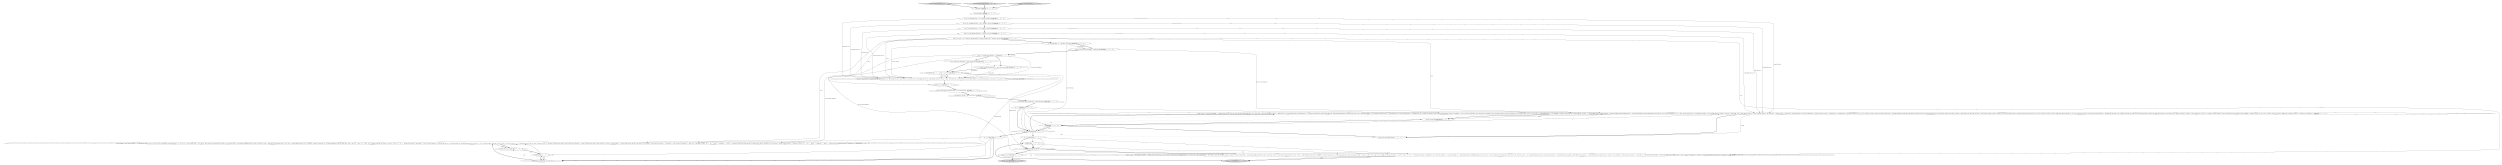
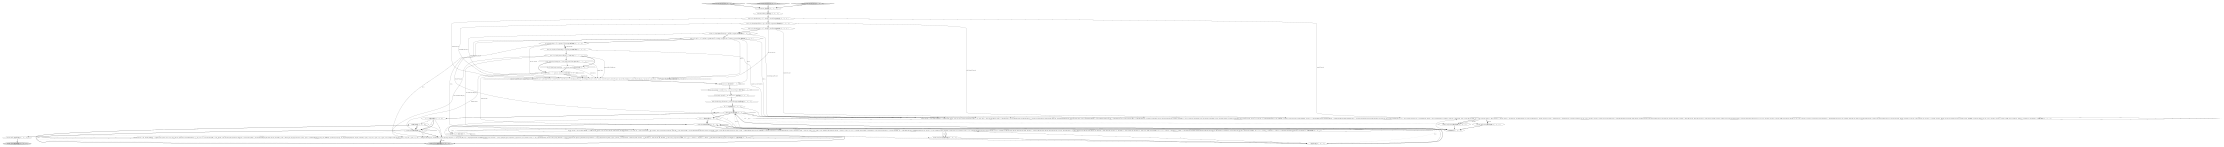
  digraph {
    fontname="IBM Plex Mono"
    node [fillcolor=white fontname="IBM Plex Mono" shape=ellipse style=filled]
    edge [fontname="IBM Plex Mono" style=bold]
    n1 [label="int i = 0@@@135@@@['1', '1', '0']"]
    n2 [label="i++@@@137@@@['1', '1', '0']"]
    n3 [label="i < nReadThreads@@@136@@@['1', '1', '0']" shape=diamond]
    n4 [label="Thread thread = new Thread(\"READER\" + i){@Override public void run(){try {while (operations.decrementAndGet() >= 0) {int id = rand.nextInt(100) < 25? lastId: rand.nextInt(ndocs)boolean realTime = rand.nextInt(100) < percentRealtimeQueryDocInfo infoif (realTime) {info = model.get(id)}{synchronized (this) {info = committedModel.get(id)}}if (VERBOSE) {verbose(\"querying id\",id)}SolrQueryRequest sreqif (realTime) {sreq = req(\"wt\",\"json\",\"qt\",\"/get\",\"ids\",Integer.toString(id))}{sreq = req(\"wt\",\"json\",\"q\",\"id:\" + Integer.toString(id),\"omitHeader\",\"true\")}String response = h.query(sreq)Map rsp = (Map)ObjectBuilder.fromJSON(response)List doclist = (List)(((Map)rsp.get(\"response\")).get(\"docs\"))if (doclist.size() == 0) {}{assertEquals(1,doclist.size())long foundVal = (Long)(((Map)doclist.get(0)).get(FIELD))long foundVer = (Long)(((Map)doclist.get(0)).get(\"_version_\"))if (foundVer < Math.abs(info.version) || (foundVer == info.version && foundVal != info.val)) {log.error(\"ERROR, id=\" + id + \" found=\" + response + \" model\" + info)assertTrue(false)}}}}catch (Throwable e) }}@@@138@@@['1', '1', '0']"]
    n5 [fillcolor=lightgray label="thread.join()@@@184@@@['1', '1', '1']"]
    n6 [label="thread.start()@@@191@@@['1', '1', '0']"]
    n7 [label="verbose(\"commitPercent\",commitPercent,\"softCommitPercent\",softCommitPercent,\"deletePercent\",deletePercent,\"deleteByQueryPercent\",deleteByQueryPercent,\"ndocs\",ndocs,\"nWriteThreads\",nWriteThreads,\"percentRealtimeQuery\",percentRealtimeQuery,\"operations\",operations,\"nReadThreads\",nReadThreads)@@@15@@@['1', '1', '1']"]
    n8 [label="initModel(ndocs)@@@16@@@['1', '1', '1']"]
    n9 [label="final AtomicInteger numCommitting = new AtomicInteger()@@@17@@@['1', '1', '1']"]
    n10 [label="final int percentRealtimeQuery = 75@@@12@@@['1', '1', '1']"]
    n11 [label="final AtomicLong operations = new AtomicLong(50000)@@@13@@@['1', '1', '0']"]
    n12 [label="Thread thread = new Thread(\"READER\" + i){@Override public void run(){try {while (operations.decrementAndGet() >= 0) {int id = rand.nextInt(100) < 25? lastId: rand.nextInt(ndocs)boolean realTime = rand.nextInt(100) < percentRealtimeQueryDocInfo infoif (realTime) {info = model.get(id)}{synchronized (this) {info = committedModel.get(id)}}if (VERBOSE) {verbose(\"querying id\",id)}SolrQueryRequest sreqif (realTime) {sreq = req(\"wt\",\"json\",\"qt\",\"/get\",\"ids\",Integer.toString(id))}{sreq = req(\"wt\",\"json\",\"q\",\"id:\" + Integer.toString(id),\"omitHeader\",\"true\")}String response = h.query(sreq)Map rsp = (Map)ObjectBuilder.fromJSON(response)List doclist = (List)(((Map)rsp.get(\"response\")).get(\"docs\"))if (doclist.size() == 0) {}{assertEquals(1,doclist.size())boolean isLive = (Boolean)(((Map)doclist.get(0)).get(lfield))long foundVer = (Long)(((Map)doclist.get(0)).get(vfield))if (isLive) {long foundVal = (Long)(((Map)doclist.get(0)).get(field))if (foundVer < Math.abs(info.version) || (foundVer == info.version && foundVal != info.val)) {log.error(\"ERROR, id=\" + id + \" found=\" + response + \" model\" + info)assertTrue(false)}}{assertNull(((Map)doclist.get(0)).get(field))if (foundVer < Math.abs(info.version)) {log.error(\"ERROR, id=\" + id + \" found=\" + response + \" model\" + info)assertTrue(false)}}}}}catch (Throwable e) }}@@@118@@@['0', '0', '1']"]
    n13 [label="final AtomicLong operations = new AtomicLong(10000)@@@13@@@['0', '0', '1']"]
    n14 [label="int nReadThreads = 5 + random().nextInt(25)@@@14@@@['1', '1', '1']"]
    n15 [label="threads.add(thread)@@@178@@@['0', '0', '1']"]
    n16 [label="i++@@@117@@@['0', '0', '1']"]
    n17 [label="i < nReadThreads@@@116@@@['0', '0', '1']" shape=diamond]
    n18 [label="final int deleteByQueryPercent = random().nextInt(8)@@@8@@@['1', '1', '1']"]
    n19 [label="final int ndocs = 5 + (random().nextBoolean()? random().nextInt(25): random().nextInt(200))@@@9@@@['1', '1', '1']"]
    n20 [label="Thread thread = new Thread(\"WRITER\" + i){@Override public void run(){try {while (operations.get() > 0) {int oper = rand.nextInt(100)if (oper < commitPercent) {if (numCommitting.incrementAndGet() <= maxConcurrentCommits) {Map<Integer,DocInfo> newCommittedModellong versionsynchronized (this) {newCommittedModel = new HashMap<>(model)version = snapshotCount++}if (rand.nextInt(100) < softCommitPercent) {verbose(\"softCommit start\")assertU(TestHarness.commit(\"softCommit\",\"true\"))verbose(\"softCommit end\")}{verbose(\"hardCommit start\")assertU(commit())verbose(\"hardCommit end\")}synchronized (this) {if (version >= committedModelClock) {if (VERBOSE) {verbose(\"installing new committedModel version=\" + committedModelClock)}committedModel = newCommittedModelcommittedModelClock = version}}}numCommitting.decrementAndGet()continue}int idif (rand.nextBoolean()) {id = rand.nextInt(ndocs)}{id = lastId}boolean before = rand.nextBoolean()if (before) {lastId = id}DocInfo info = model.get(id)long val = info.vallong nextVal = Math.abs(val) + 1long version = testVersion.incrementAndGet()if (rand.nextBoolean()) Thread.yield()if (oper < commitPercent + deletePercent) {verbose(\"deleting id\",id,\"val=\",nextVal,\"version\",version)Long returnedVersion = deleteAndGetVersion(Integer.toString(id),params(dversion,Long.toString(version)))synchronized (model) {DocInfo currInfo = model.get(id)if (Math.abs(version) > Math.abs(currInfo.version)) {model.put(id,new DocInfo(version,-nextVal))}}verbose(\"deleting id\",id,\"val=\",nextVal,\"version\",version,\"DONE\")}{verbose(\"adding id\",id,\"val=\",nextVal,\"version\",version)Long returnedVersion = addAndGetVersion(sdoc(\"id\",Integer.toString(id),field,Long.toString(nextVal),vfield,Long.toString(version)),null)synchronized (model) {DocInfo currInfo = model.get(id)if (version > currInfo.version) {model.put(id,new DocInfo(version,nextVal))}}if (VERBOSE) {verbose(\"adding id\",id,\"val=\",nextVal,\"version\",version,\"DONE\")}}if (!before) {lastId = id}}}catch (Throwable e) }}@@@23@@@['1', '1', '1']"]
    n21 [label="int nWriteThreads = 5 + random().nextInt(25)@@@10@@@['1', '1', '1']"]
    n22 [label="threads.add(thread)@@@113@@@['0', '0', '1']"]
    n23 [label="threads.add(thread)@@@133@@@['1', '1', '0']"]
    n24 [label="i++@@@22@@@['1', '1', '1']"]
    n25 [label="i < nWriteThreads@@@21@@@['1', '1', '1']" shape=diamond]
    n26 [label="int i = 0@@@115@@@['0', '0', '1']"]
    n27 [fillcolor=lightgray label="testStressReorderVersions['0', '1', '0']" shape=diamond]
    n28 [label="clearIndex()@@@3@@@['1', '1', '1']"]
    n29 [label="assertU(commit())@@@4@@@['1', '1', '1']"]
    n30 [label="final int maxConcurrentCommits = nWriteThreads@@@11@@@['1', '1', '1']"]
    n31 [fillcolor=lightgray label="testStressReorderVersions['0', '0', '1']" shape=diamond]
    n32 [label="List<Thread> threads = new ArrayList<>()@@@18@@@['1', '1', '1']"]
    n33 [label="final AtomicLong testVersion = new AtomicLong(0)@@@19@@@['1', '1', '1']"]
    n34 [label="int i = 0@@@20@@@['1', '1', '1']"]
+   n35 [label="thread.start()@@@181@@@['0', '0', '1']"]
    n36 [fillcolor=lightgray label="thread.join()@@@194@@@['1', '1', '0']"]
    n37 [label="final int deletePercent = 4 + random().nextInt(25)@@@7@@@['1', '1', '1']"]
    n38 [fillcolor=lightgray label="testStressReorderVersions['1', '0', '0']" shape=diamond]
    n39 [label="final int commitPercent = 5 + random().nextInt(20)@@@5@@@['1', '1', '1']"]
    n40 [label="final int softCommitPercent = 30 + random().nextInt(75)@@@6@@@['1', '1', '1']"]
    n1 -> n2 [label=i style=solid]
    n1 -> n3 [label=i style=solid]
    n1 -> n3
    n1 -> n4 [label=i style=solid]
    n2 -> n3 [label=i style=solid]
    n2 -> n3
    n2 -> n4 [label=i style=solid]
    n3 -> n4
    n3 -> n4 [label=true style=dotted]
    n3 -> n5 [label=true style=dotted]
    n3 -> n6
    n4 -> n5
    n4 -> n5 [label=thread style=solid]
    n5 -> n2
    n6 -> n36
    n7 -> n8
    n8 -> n9
    n9 -> n32
    n10 -> n4 [label=percentRealtimeQuery style=solid]
    n10 -> n7 [label=percentRealtimeQuery style=solid]
    n10 -> n11
    n10 -> n12 [label=percentRealtimeQuery style=solid]
    n10 -> n13
    n11 -> n7 [label=operations style=solid]
    n11 -> n13 [label=0 style=dashed]
    n11 -> n14
    n12 -> n15 [label=thread style=solid]
    n12 -> n15
    n13 -> n7 [label=operations style=solid]
    n13 -> n14
    n14 -> n3 [label=nReadThreads style=solid]
    n14 -> n7 [label=nReadThreads style=solid]
    n14 -> n7
    n14 -> n17 [label=nReadThreads style=solid]
    n15 -> n16
    n16 -> n12 [label=i style=solid]
    n16 -> n17 [label=i style=solid]
    n16 -> n17
    n17 -> n12
    n17 -> n12 [label=true style=dotted]
    n17 -> n15 [label=true style=dotted]
    n17 -> n16 [label=true style=dotted]
+   n17 -> n35
    n18 -> n7 [label=deleteByQueryPercent style=solid]
    n18 -> n19
    n18 -> n20 [label=deleteByQueryPercent style=solid]
    n19 -> n4 [label=ndocs style=solid]
    n19 -> n7 [label=ndocs style=solid]
    n19 -> n8 [label=ndocs style=solid]
    n19 -> n12 [label=ndocs style=solid]
    n19 -> n20 [label=ndocs style=solid]
    n19 -> n21
    n20 -> n22
    n20 -> n22 [label=thread style=solid]
    n20 -> n23
    n20 -> n23 [label=thread style=solid]
    n21 -> n7 [label=nWriteThreads style=solid]
    n21 -> n25 [label=nWriteThreads style=solid]
    n21 -> n30
    n21 -> n30 [label=nWriteThreads style=solid]
    n22 -> n24
    n23 -> n24
    n24 -> n20 [label=i style=solid]
    n24 -> n25 [label=i style=solid]
    n24 -> n25
    n25 -> n1
    n25 -> n20
    n25 -> n20 [label=true style=dotted]
    n25 -> n22 [label=true style=dotted]
    n25 -> n23 [label=true style=dotted]
    n25 -> n24 [label=true style=dotted]
    n25 -> n26
    n26 -> n12 [label=i style=solid]
    n26 -> n16 [label=i style=solid]
    n26 -> n17 [label=i style=solid]
    n26 -> n17
    n27 -> n28
    n28 -> n29
    n29 -> n39
    n30 -> n10
    n30 -> n20 [label=maxConcurrentCommits style=solid]
    n31 -> n28
    n32 -> n33
    n33 -> n34
    n34 -> n20 [label=i style=solid]
    n34 -> n24 [label=i style=solid]
    n34 -> n25 [label=i style=solid]
    n34 -> n25
+   n35 -> n5
    n37 -> n7 [label=deletePercent style=solid]
    n37 -> n18
    n37 -> n20 [label=deletePercent style=solid]
    n38 -> n28
    n39 -> n7 [label=commitPercent style=solid]
    n39 -> n20 [label=commitPercent style=solid]
    n39 -> n40
    n40 -> n7 [label=softCommitPercent style=solid]
    n40 -> n20 [label=softCommitPercent style=solid]
    n40 -> n37
  }
